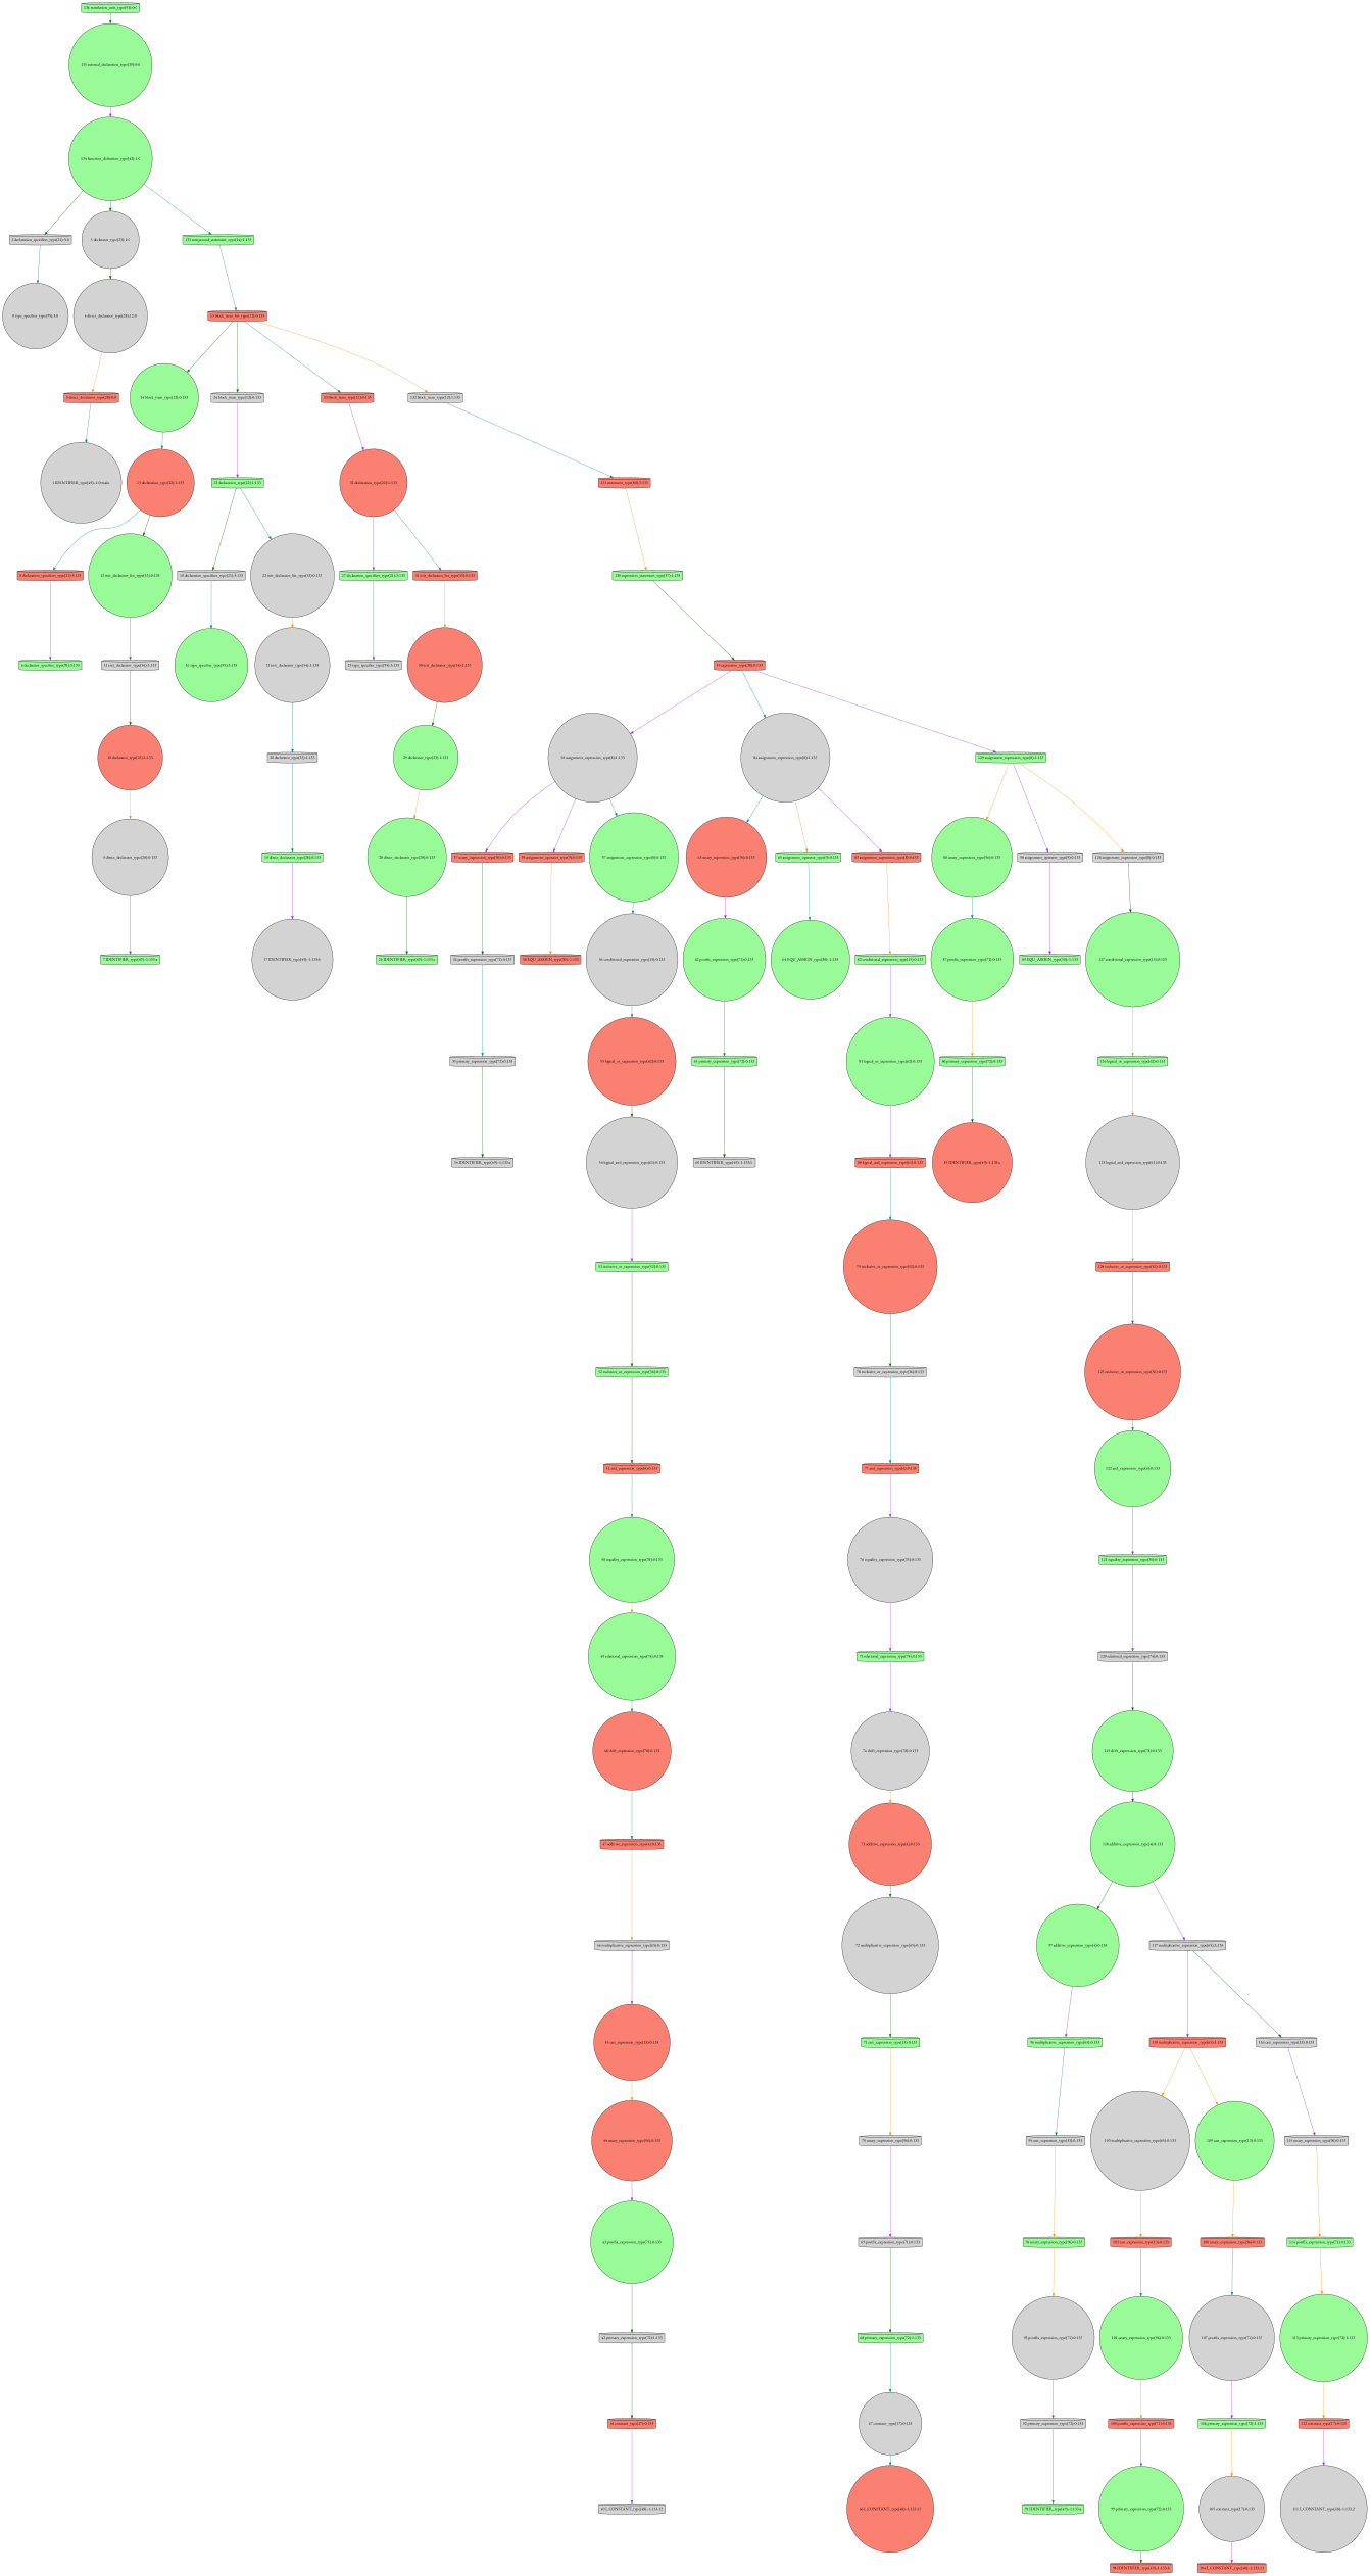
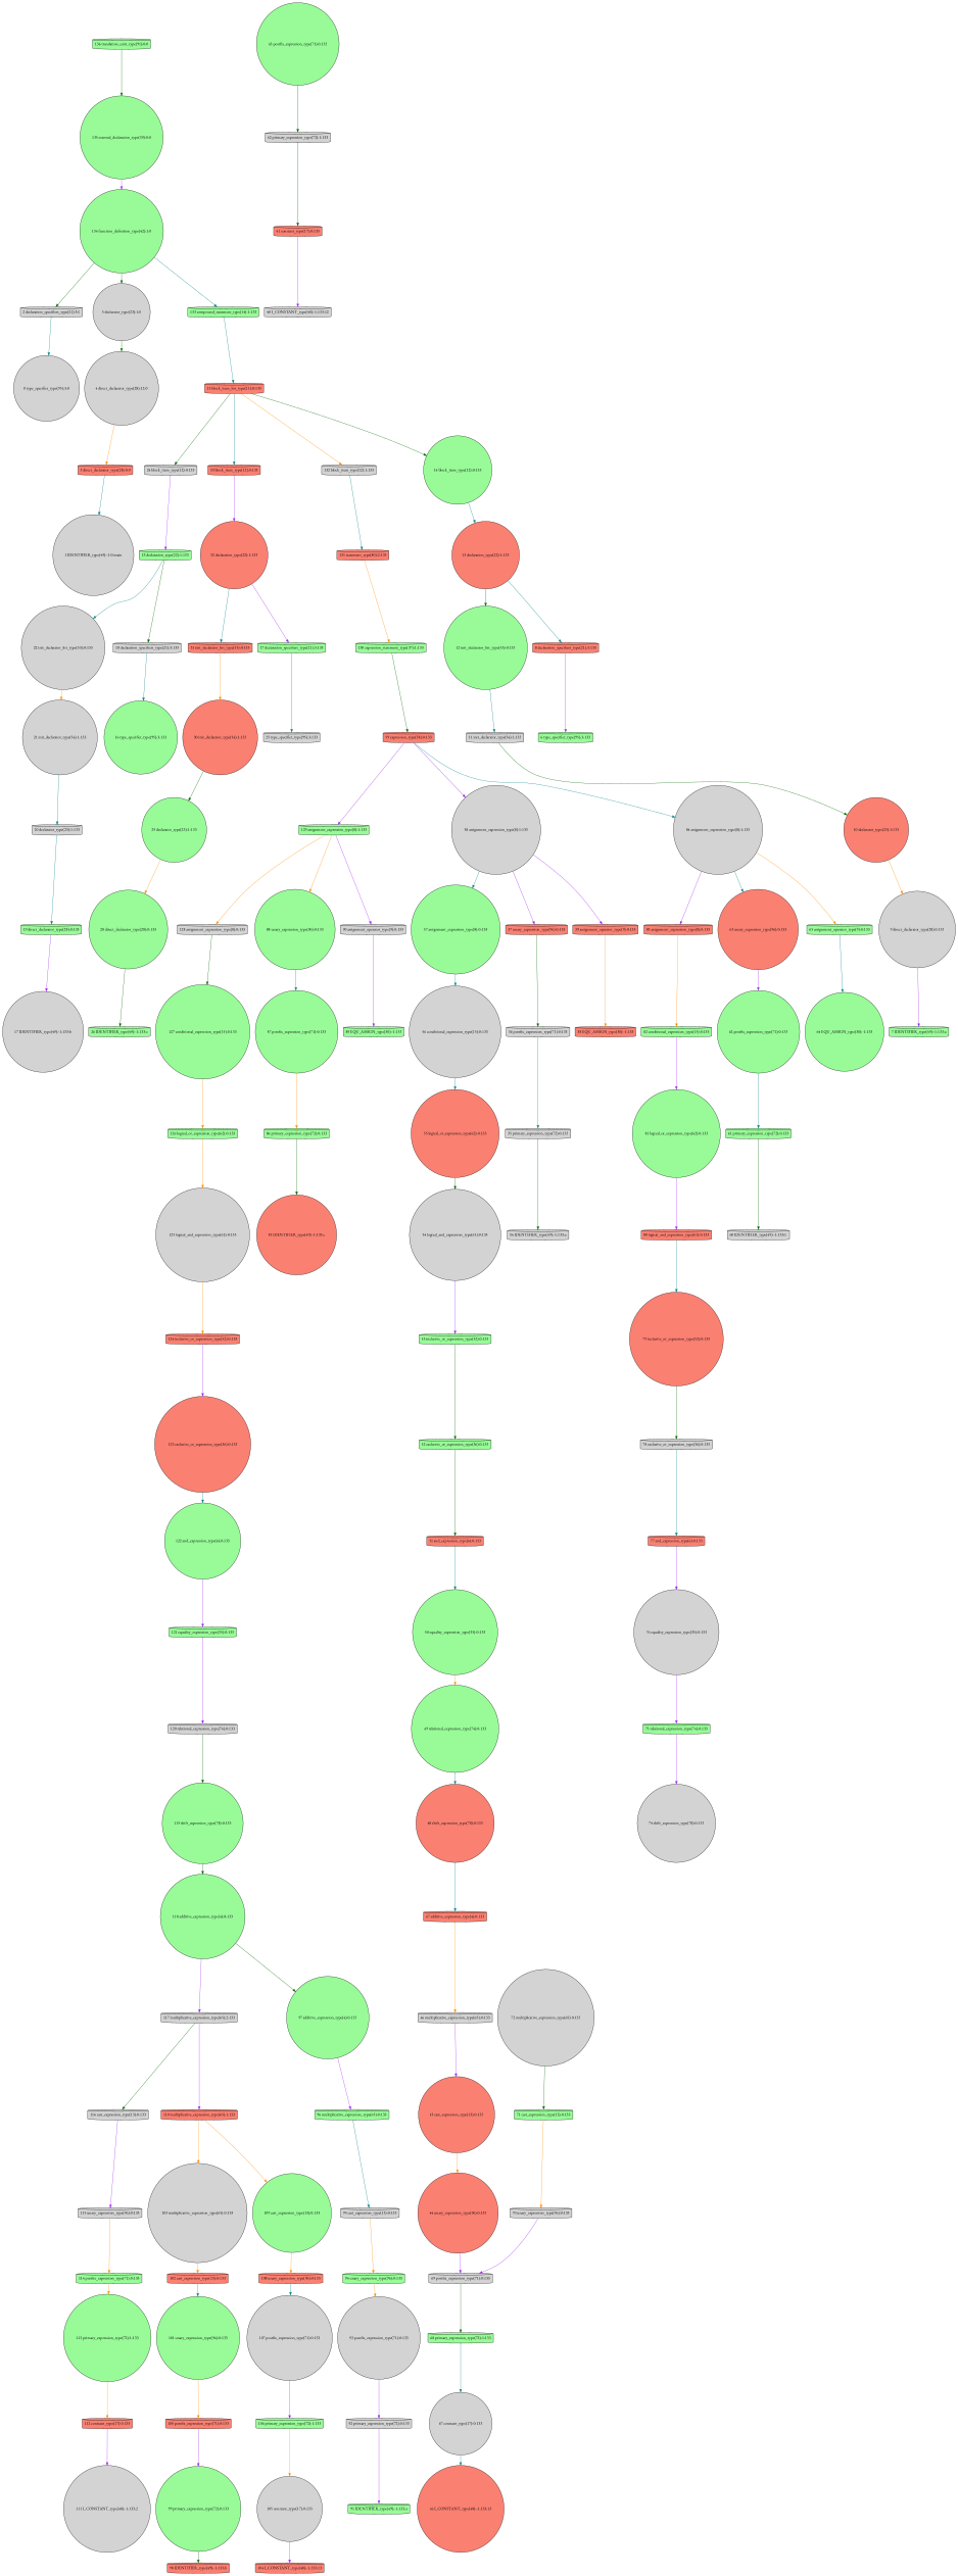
  digraph {
    fontname="EB Garamond"
    node [fillcolor=palegreen fontname="EB Garamond" shape=cylinder style=filled]
    edge [color=purple fontname="EB Garamond"]
    n1 [label="136 translation_unit_type(91):0:0"]
    n2 [label="135 external_declaration_type(39):0:0" shape=circle]
    n3 [label="134 function_definition_type(42):1:0" shape=circle]
    n4 [fillcolor=lightgrey label="2 declaration_specifiers_type(21):3:0"]
    n5 [fillcolor=lightgrey label="5 declarator_type(23):1:0" shape=circle]
    n6 [label="133 compound_statement_type(14):1:133"]
    n7 [fillcolor=lightgrey label="0 type_specifier_type(95):3:0" shape=circle]
    n8 [fillcolor=lightgrey label="4 direct_declarator_type(28):12:0" shape=circle]
    n9 [fillcolor=salmon label="15 block_item_list_type(11):0:133"]
    n10 [fillcolor=salmon label="3 direct_declarator_type(28):0:0"]
    n11 [fillcolor=lightgrey label="1 IDENTIFIER_type(49):-1:0:main" shape=circle]
    n12 [label="14 block_item_type(12):0:133" shape=circle]
    n13 [fillcolor=lightgrey label="24 block_item_type(12):0:133"]
    n14 [fillcolor=salmon label="33 block_item_type(12):0:133"]
    n15 [fillcolor=lightgrey label="132 block_item_type(12):1:133"]
    n16 [fillcolor=salmon label="13 declaration_type(22):1:133" shape=circle]
    n17 [label="23 declaration_type(22):1:133"]
    n18 [fillcolor=salmon label="32 declaration_type(22):1:133" shape=circle]
    n19 [fillcolor=salmon label="131 statement_type(80):2:133"]
    n20 [fillcolor=salmon label="8 declaration_specifiers_type(21):3:133"]
    n21 [label="12 init_declarator_list_type(53):0:133" shape=circle]
-   n22 [label="6 declarator_specifier_type(95):3:133"]
+   n22 [label="6 type_specifier_type(95):3:133"]
    n23 [fillcolor=lightgrey label="11 init_declarator_type(54):1:133"]
    n24 [fillcolor=salmon label="10 declarator_type(23):1:133" shape=circle]
    n25 [fillcolor=lightgrey label="9 direct_declarator_type(28):0:133" shape=circle]
    n26 [label="7 IDENTIFIER_type(49):-1:133:a"]
    n27 [fillcolor=lightgrey label="18 declaration_specifiers_type(21):3:133"]
    n28 [fillcolor=lightgrey label="22 init_declarator_list_type(53):0:133" shape=circle]
    n29 [label="16 type_specifier_type(95):3:133" shape=circle]
    n30 [fillcolor=lightgrey label="21 init_declarator_type(54):1:133" shape=circle]
    n31 [fillcolor=lightgrey label="20 declarator_type(23):1:133"]
    n32 [label="19 direct_declarator_type(28):0:133"]
    n33 [fillcolor=lightgrey label="17 IDENTIFIER_type(49):-1:133:b" shape=circle]
    n34 [label="27 declaration_specifiers_type(21):3:133"]
    n35 [fillcolor=salmon label="31 init_declarator_list_type(53):0:133"]
    n36 [fillcolor=lightgrey label="25 type_specifier_type(95):3:133"]
    n37 [fillcolor=salmon label="30 init_declarator_type(54):1:133" shape=circle]
    n38 [label="29 declarator_type(23):1:133" shape=circle]
    n39 [label="28 direct_declarator_type(28):0:133" shape=circle]
    n40 [label="26 IDENTIFIER_type(49):-1:133:c"]
    n41 [label="130 expression_statement_type(37):1:133"]
    n42 [fillcolor=salmon label="59 expression_type(38):0:133"]
    n43 [fillcolor=lightgrey label="58 assignment_expression_type(8):1:133" shape=circle]
    n44 [fillcolor=lightgrey label="84 assignment_expression_type(8):1:133" shape=circle]
    n45 [label="129 assignment_expression_type(8):1:133"]
    n46 [fillcolor=salmon label="37 unary_expression_type(96):0:133"]
    n47 [fillcolor=salmon label="39 assignment_operator_type(9):0:133"]
    n48 [label="57 assignment_expression_type(8):0:133" shape=circle]
    n49 [fillcolor=salmon label="63 unary_expression_type(96):0:133" shape=circle]
    n50 [label="65 assignment_operator_type(9):0:133"]
    n51 [fillcolor=salmon label="83 assignment_expression_type(8):0:133"]
    n52 [label="88 unary_expression_type(96):0:133" shape=circle]
    n53 [fillcolor=lightgrey label="90 assignment_operator_type(9):0:133"]
    n54 [fillcolor=lightgrey label="128 assignment_expression_type(8):0:133"]
    n55 [fillcolor=lightgrey label="36 postfix_expression_type(71):0:133"]
    n56 [fillcolor=salmon label="38 EQU_ASSIGN_type(30):-1:133"]
    n57 [fillcolor=lightgrey label="56 conditional_expression_type(15):0:133" shape=circle]
    n58 [fillcolor=lightgrey label="35 primary_expression_type(72):0:133"]
    n59 [fillcolor=lightgrey label="34 IDENTIFIER_type(49):-1:133:a"]
    n60 [fillcolor=salmon label="55 logical_or_expression_type(62):0:133" shape=circle]
    n61 [fillcolor=lightgrey label="54 logical_and_expression_type(61):0:133" shape=circle]
    n62 [label="53 inclusive_or_expression_type(52):0:133"]
    n63 [label="52 exclusive_or_expression_type(36):0:133"]
    n64 [fillcolor=salmon label="51 and_expression_type(6):0:133"]
    n65 [label="50 equality_expression_type(35):0:133" shape=circle]
    n66 [label="49 relational_expression_type(74):0:133" shape=circle]
    n67 [fillcolor=salmon label="48 shift_expression_type(78):0:133" shape=circle]
    n68 [fillcolor=salmon label="47 additive_expression_type(4):0:133"]
    n69 [fillcolor=lightgrey label="46 multiplicative_expression_type(65):0:133"]
    n70 [fillcolor=salmon label="45 cast_expression_type(13):0:133" shape=circle]
    n71 [fillcolor=salmon label="44 unary_expression_type(96):0:133" shape=circle]
    n72 [label="43 postfix_expression_type(71):0:133" shape=circle]
    n73 [fillcolor=lightgrey label="42 primary_expression_type(72):1:133"]
    n74 [fillcolor=salmon label="41 constant_type(17):0:133"]
    n75 [fillcolor=lightgrey label="40 I_CONSTANT_type(48):-1:133:12"]
    n76 [label="62 postfix_expression_type(71):0:133" shape=circle]
    n77 [label="64 EQU_ASSIGN_type(30):-1:133" shape=circle]
    n78 [label="82 conditional_expression_type(15):0:133"]
    n79 [label="61 primary_expression_type(72):0:133"]
    n80 [fillcolor=lightgrey label="60 IDENTIFIER_type(49):-1:133:b"]
    n81 [label="81 logical_or_expression_type(62):0:133" shape=circle]
    n82 [fillcolor=salmon label="80 logical_and_expression_type(61):0:133"]
    n83 [fillcolor=salmon label="79 inclusive_or_expression_type(52):0:133" shape=circle]
    n84 [fillcolor=lightgrey label="78 exclusive_or_expression_type(36):0:133"]
    n85 [fillcolor=salmon label="77 and_expression_type(6):0:133"]
    n86 [fillcolor=lightgrey label="76 equality_expression_type(35):0:133" shape=circle]
    n87 [label="75 relational_expression_type(74):0:133"]
    n88 [fillcolor=lightgrey label="74 shift_expression_type(78):0:133" shape=circle]
-   n89 [fillcolor=salmon label="73 additive_expression_type(4):0:133" shape=circle]
    n90 [fillcolor=lightgrey label="72 multiplicative_expression_type(65):0:133" shape=circle]
    n91 [label="71 cast_expression_type(13):0:133"]
    n92 [fillcolor=lightgrey label="70 unary_expression_type(96):0:133"]
    n93 [fillcolor=lightgrey label="69 postfix_expression_type(71):0:133"]
    n94 [label="68 primary_expression_type(72):1:133"]
    n95 [fillcolor=lightgrey label="67 constant_type(17):0:133" shape=circle]
    n96 [fillcolor=salmon label="66 I_CONSTANT_type(48):-1:133:13" shape=circle]
    n97 [label="87 postfix_expression_type(71):0:133" shape=circle]
    n98 [label="89 EQU_ASSIGN_type(30):-1:133"]
    n99 [label="127 conditional_expression_type(15):0:133" shape=circle]
    n100 [label="86 primary_expression_type(72):0:133"]
    n101 [fillcolor=salmon label="85 IDENTIFIER_type(49):-1:133:c" shape=circle]
    n102 [label="126 logical_or_expression_type(62):0:133"]
    n103 [fillcolor=lightgrey label="125 logical_and_expression_type(61):0:133" shape=circle]
    n104 [fillcolor=salmon label="124 inclusive_or_expression_type(52):0:133"]
    n105 [fillcolor=salmon label="123 exclusive_or_expression_type(36):0:133" shape=circle]
    n106 [label="122 and_expression_type(6):0:133" shape=circle]
    n107 [label="121 equality_expression_type(35):0:133"]
    n108 [fillcolor=lightgrey label="120 relational_expression_type(74):0:133"]
    n109 [label="119 shift_expression_type(78):0:133" shape=circle]
    n110 [label="118 additive_expression_type(4):8:133" shape=circle]
    n111 [label="97 additive_expression_type(4):0:133" shape=circle]
    n112 [fillcolor=lightgrey label="117 multiplicative_expression_type(65):2:133"]
    n113 [label="96 multiplicative_expression_type(65):0:133"]
    n114 [fillcolor=salmon label="110 multiplicative_expression_type(65):1:133"]
    n115 [fillcolor=lightgrey label="116 cast_expression_type(13):0:133"]
    n116 [fillcolor=lightgrey label="95 cast_expression_type(13):0:133"]
    n117 [label="94 unary_expression_type(96):0:133"]
    n118 [fillcolor=lightgrey label="93 postfix_expression_type(71):0:133" shape=circle]
    n119 [fillcolor=lightgrey label="92 primary_expression_type(72):0:133"]
    n120 [label="91 IDENTIFIER_type(49):-1:133:a"]
    n121 [fillcolor=lightgrey label="103 multiplicative_expression_type(65):0:133" shape=circle]
    n122 [label="109 cast_expression_type(13):0:133" shape=circle]
    n123 [fillcolor=lightgrey label="115 unary_expression_type(96):0:133"]
    n124 [fillcolor=salmon label="102 cast_expression_type(13):0:133"]
    n125 [fillcolor=salmon label="108 unary_expression_type(96):0:133"]
    n126 [label="101 unary_expression_type(96):0:133" shape=circle]
    n127 [fillcolor=salmon label="100 postfix_expression_type(71):0:133"]
    n128 [label="99 primary_expression_type(72):0:133" shape=circle]
    n129 [fillcolor=salmon label="98 IDENTIFIER_type(49):-1:133:b"]
    n130 [fillcolor=lightgrey label="107 postfix_expression_type(71):0:133" shape=circle]
    n131 [label="106 primary_expression_type(72):1:133"]
    n132 [fillcolor=lightgrey label="105 constant_type(17):0:133" shape=circle]
    n133 [fillcolor=salmon label="104 I_CONSTANT_type(48):-1:133:13"]
    n134 [label="114 postfix_expression_type(71):0:133"]
    n135 [label="113 primary_expression_type(72):1:133" shape=circle]
    n136 [fillcolor=salmon label="112 constant_type(17):0:133"]
    n137 [fillcolor=lightgrey label="111 I_CONSTANT_type(48):-1:133:2" shape=circle]
    n1 -> n2 [color=darkgreen]
    n2 -> n3
    n3 -> n4 [color=darkgreen]
    n3 -> n5 [color=darkgreen]
    n3 -> n6 [color=teal]
    n4 -> n7 [color=teal]
    n5 -> n8 [color=darkgreen]
    n6 -> n9 [color=teal]
    n8 -> n10 [color=darkorange]
    n9 -> n12 [color=darkgreen]
    n9 -> n13 [color=darkgreen]
    n9 -> n14 [color=teal]
    n9 -> n15 [color=darkorange]
    n10 -> n11 [color=teal]
    n12 -> n16 [color=teal]
    n13 -> n17
    n14 -> n18
    n15 -> n19 [color=teal]
    n16 -> n20 [color=teal]
    n16 -> n21 [color=darkgreen]
    n17 -> n27 [color=darkgreen]
    n17 -> n28 [color=teal]
    n18 -> n34
    n18 -> n35 [color=teal]
    n19 -> n41 [color=darkorange]
    n20 -> n22
    n21 -> n23 [color=teal]
    n23 -> n24 [color=darkgreen]
    n24 -> n25 [color=darkorange]
    n25 -> n26
    n27 -> n29 [color=teal]
    n28 -> n30 [color=darkorange]
    n30 -> n31 [color=teal]
    n31 -> n32 [color=teal]
    n32 -> n33
    n34 -> n36 [color=teal]
    n35 -> n37 [color=darkorange]
    n37 -> n38 [color=darkgreen]
    n38 -> n39 [color=darkorange]
    n39 -> n40 [color=darkgreen]
    n41 -> n42 [color=darkgreen]
    n42 -> n43
    n42 -> n44 [color=teal]
    n42 -> n45
    n43 -> n46
    n43 -> n47
    n43 -> n48 [color=teal]
    n44 -> n49 [color=teal]
    n44 -> n50 [color=darkorange]
    n44 -> n51
    n45 -> n52 [color=darkorange]
    n45 -> n53
    n45 -> n54 [color=darkorange]
    n46 -> n55 [color=darkgreen]
    n47 -> n56 [color=darkorange]
    n48 -> n57 [color=teal]
    n49 -> n76
    n50 -> n77 [color=teal]
    n51 -> n78 [color=darkorange]
    n52 -> n97 [color=teal]
    n53 -> n98
    n54 -> n99 [color=darkgreen]
    n55 -> n58 [color=teal]
    n57 -> n60 [color=teal]
    n58 -> n59 [color=darkgreen]
    n60 -> n61 [color=darkgreen]
    n61 -> n62
    n62 -> n63 [color=darkgreen]
    n63 -> n64 [color=darkgreen]
    n64 -> n65 [color=teal]
    n65 -> n66 [color=darkorange]
    n66 -> n67 [color=teal]
    n67 -> n68 [color=teal]
    n68 -> n69 [color=darkorange]
    n69 -> n70
    n70 -> n71 [color=darkorange]
-   n71 -> n72
+   n71 -> n93
    n72 -> n73 [color=darkgreen]
    n73 -> n74 [color=darkgreen]
    n74 -> n75
    n76 -> n79 [color=teal]
    n78 -> n81
    n79 -> n80 [color=darkgreen]
    n81 -> n82
    n82 -> n83 [color=teal]
    n83 -> n84 [color=darkgreen]
    n84 -> n85 [color=teal]
    n85 -> n86
    n86 -> n87
    n87 -> n88
-   n88 -> n89 [color=darkorange]
-   n89 -> n90 [color=darkgreen]
    n90 -> n91 [color=darkgreen]
    n91 -> n92 [color=darkorange]
    n92 -> n93
    n93 -> n94 [color=darkgreen]
    n94 -> n95 [color=teal]
    n95 -> n96 [color=teal]
    n97 -> n100 [color=darkorange]
    n99 -> n102 [color=darkorange]
    n100 -> n101 [color=darkgreen]
    n102 -> n103 [color=darkorange]
    n103 -> n104 [color=darkorange]
    n104 -> n105
    n105 -> n106 [color=teal]
    n106 -> n107
    n107 -> n108
    n108 -> n109 [color=darkgreen]
    n109 -> n110 [color=darkgreen]
    n110 -> n111 [color=darkgreen]
    n110 -> n112
    n111 -> n113
    n112 -> n114
    n112 -> n115 [color=darkgreen]
    n113 -> n116 [color=teal]
    n114 -> n121 [color=darkorange]
    n114 -> n122 [color=darkorange]
    n115 -> n123
    n116 -> n117 [color=darkorange]
    n117 -> n118 [color=darkorange]
    n118 -> n119
    n119 -> n120
    n121 -> n124 [color=darkorange]
    n122 -> n125 [color=darkorange]
    n123 -> n134 [color=darkorange]
    n124 -> n126 [color=teal]
    n125 -> n130 [color=teal]
    n126 -> n127 [color=darkorange]
    n127 -> n128
    n128 -> n129 [color=darkgreen]
    n130 -> n131
    n131 -> n132 [color=darkorange]
    n132 -> n133
    n134 -> n135 [color=darkorange]
    n135 -> n136 [color=darkorange]
    n136 -> n137
  }
